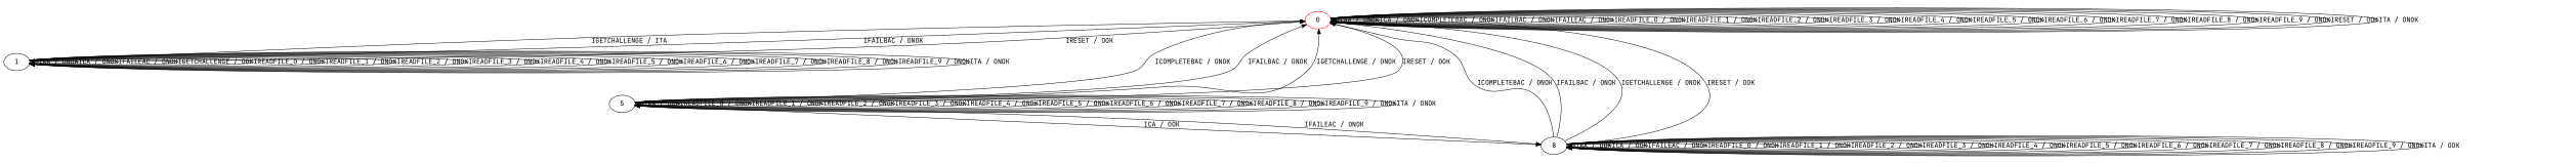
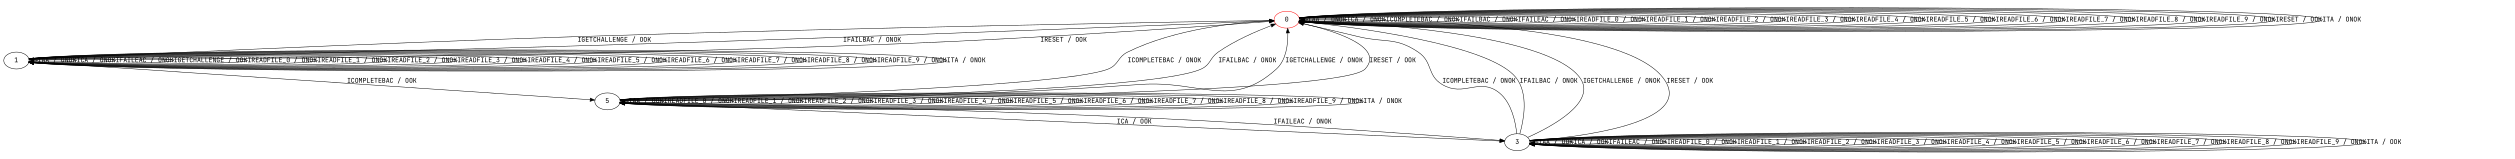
  digraph {
    fontname="JetBrains Mono"
    node [fontname="JetBrains Mono"]
    edge [fontname="JetBrains Mono"]
    0 [color=red]
    1
    n3 [label=5]
-   3 [label=8]
+   3
    0 -> 0 [label="IAA / ONOK"]
    0 -> 0 [label="ICA / ONOK"]
    0 -> 0 [label="ICOMPLETEBAC / ONOK"]
    0 -> 0 [label="IFAILBAC / ONOK"]
    0 -> 0 [label="IFAILEAC / ONOK"]
    0 -> 0 [label="IREADFILE_0 / ONOK"]
    0 -> 0 [label="IREADFILE_1 / ONOK"]
    0 -> 0 [label="IREADFILE_2 / ONOK"]
    0 -> 0 [label="IREADFILE_3 / ONOK"]
    0 -> 0 [label="IREADFILE_4 / ONOK"]
    0 -> 0 [label="IREADFILE_5 / ONOK"]
    0 -> 0 [label="IREADFILE_6 / ONOK"]
    0 -> 0 [label="IREADFILE_7 / ONOK"]
    0 -> 0 [label="IREADFILE_8 / ONOK"]
    0 -> 0 [label="IREADFILE_9 / ONOK"]
    0 -> 0 [label="IRESET / OOK"]
    0 -> 0 [label="ITA / ONOK"]
-   0 -> 1 [label="IGETCHALLENGE / ITA"]
+   0 -> 1 [label="IGETCHALLENGE / OOK"]
    1 -> 0 [label="IFAILBAC / ONOK"]
    1 -> 0 [label="IRESET / OOK"]
    1 -> 1 [label="IAA / ONOK"]
    1 -> 1 [label="ICA / ONOK"]
    1 -> 1 [label="IFAILEAC / ONOK"]
    1 -> 1 [label="IGETCHALLENGE / OOK"]
    1 -> 1 [label="IREADFILE_0 / ONOK"]
    1 -> 1 [label="IREADFILE_1 / ONOK"]
    1 -> 1 [label="IREADFILE_2 / ONOK"]
    1 -> 1 [label="IREADFILE_3 / ONOK"]
    1 -> 1 [label="IREADFILE_4 / ONOK"]
    1 -> 1 [label="IREADFILE_5 / ONOK"]
    1 -> 1 [label="IREADFILE_6 / ONOK"]
    1 -> 1 [label="IREADFILE_7 / ONOK"]
    1 -> 1 [label="IREADFILE_8 / ONOK"]
    1 -> 1 [label="IREADFILE_9 / ONOK"]
    1 -> 1 [label="ITA / ONOK"]
+   1 -> n3 [label="ICOMPLETEBAC / OOK"]
    n3 -> 0 [label="ICOMPLETEBAC / ONOK"]
    n3 -> 0 [label="IFAILBAC / ONOK"]
    n3 -> 0 [label="IGETCHALLENGE / ONOK"]
    n3 -> 0 [label="IRESET / OOK"]
    n3 -> n3 [label="IAA / OOK"]
    n3 -> n3 [label="IREADFILE_0 / ONOK"]
    n3 -> n3 [label="IREADFILE_1 / ONOK"]
    n3 -> n3 [label="IREADFILE_2 / ONOK"]
    n3 -> n3 [label="IREADFILE_3 / ONOK"]
    n3 -> n3 [label="IREADFILE_4 / ONOK"]
    n3 -> n3 [label="IREADFILE_5 / ONOK"]
    n3 -> n3 [label="IREADFILE_6 / ONOK"]
    n3 -> n3 [label="IREADFILE_7 / ONOK"]
    n3 -> n3 [label="IREADFILE_8 / ONOK"]
    n3 -> n3 [label="IREADFILE_9 / ONOK"]
    n3 -> n3 [label="ITA / ONOK"]
    n3 -> 3 [label="ICA / OOK"]
    n3 -> 3 [label="IFAILEAC / ONOK"]
    3 -> 0 [label="ICOMPLETEBAC / ONOK"]
    3 -> 0 [label="IFAILBAC / ONOK"]
    3 -> 0 [label="IGETCHALLENGE / ONOK"]
    3 -> 0 [label="IRESET / OOK"]
    3 -> 3 [label="IAA / OOK"]
    3 -> 3 [label="ICA / OOK"]
    3 -> 3 [label="IFAILEAC / ONOK"]
    3 -> 3 [label="IREADFILE_0 / ONOK"]
    3 -> 3 [label="IREADFILE_1 / ONOK"]
    3 -> 3 [label="IREADFILE_2 / ONOK"]
    3 -> 3 [label="IREADFILE_3 / ONOK"]
    3 -> 3 [label="IREADFILE_4 / ONOK"]
    3 -> 3 [label="IREADFILE_5 / ONOK"]
    3 -> 3 [label="IREADFILE_6 / ONOK"]
    3 -> 3 [label="IREADFILE_7 / ONOK"]
    3 -> 3 [label="IREADFILE_8 / ONOK"]
    3 -> 3 [label="IREADFILE_9 / ONOK"]
    3 -> 3 [label="ITA / OOK"]
  }
